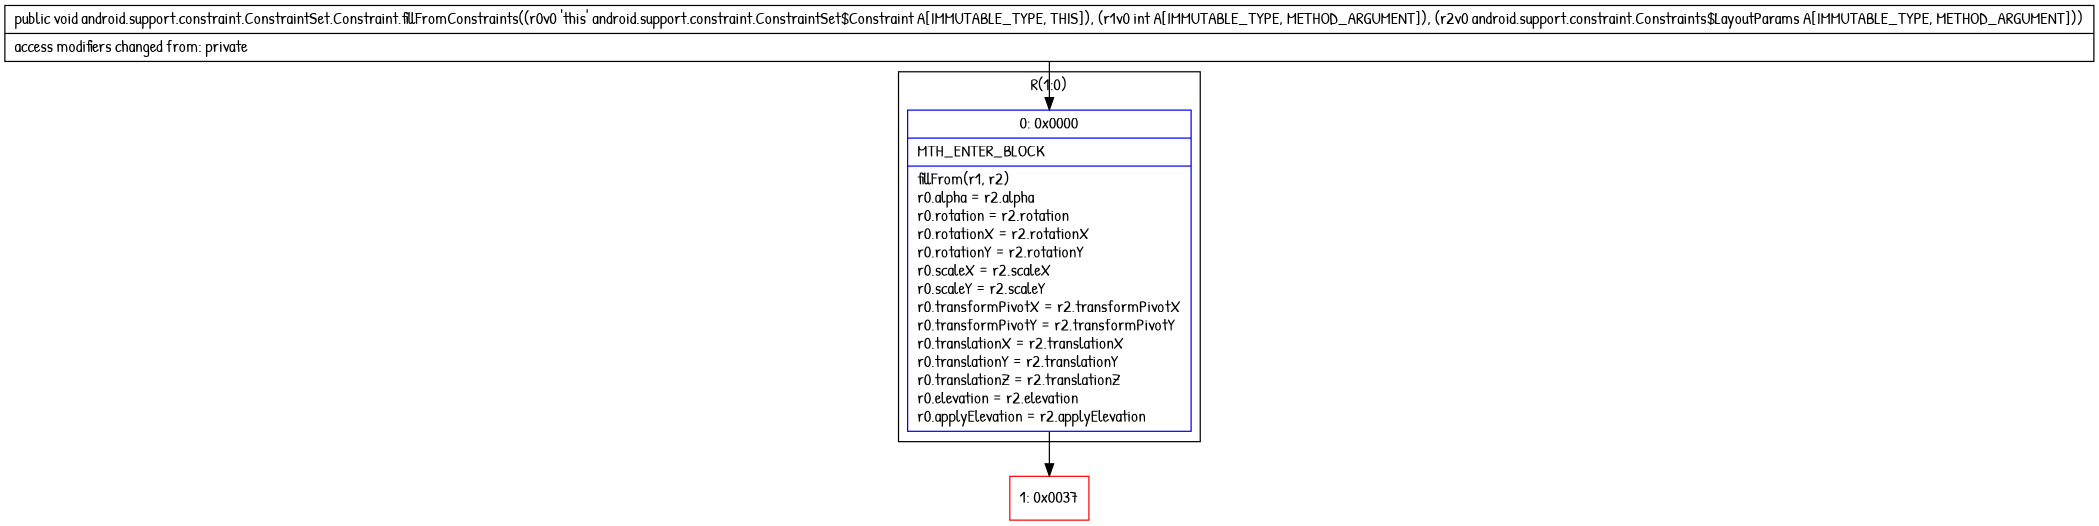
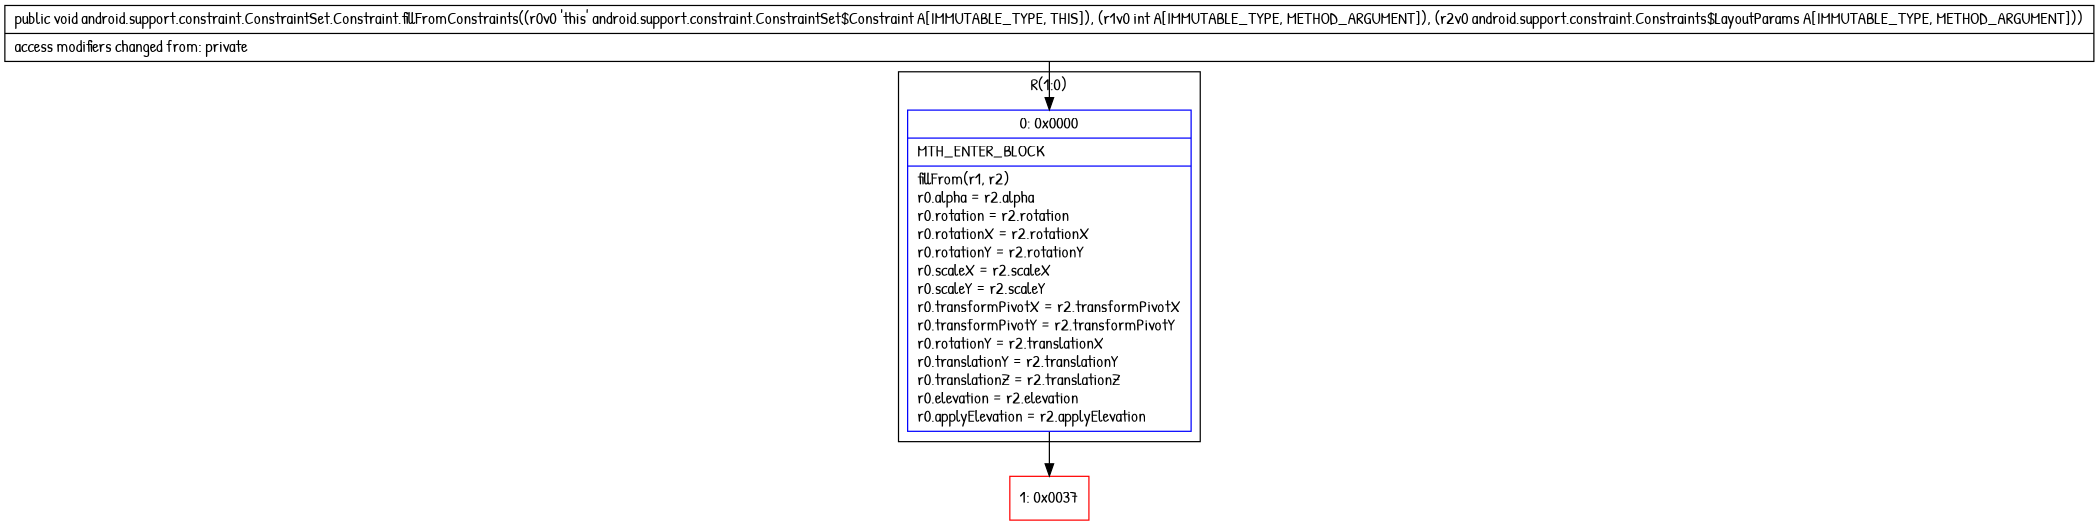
  digraph {
    fontname="Patrick Hand"
    node [shape=record fontname="Patrick Hand"]
    edge [fontname="Patrick Hand"]
-   n1 [color=blue label="{0\:\ 0x0000|MTH_ENTER_BLOCK\l|fillFrom(r1, r2)\lr0.alpha = r2.alpha\lr0.rotation = r2.rotation\lr0.rotationX = r2.rotationX\lr0.rotationY = r2.rotationY\lr0.scaleX = r2.scaleX\lr0.scaleY = r2.scaleY\lr0.transformPivotX = r2.transformPivotX\lr0.transformPivotY = r2.transformPivotY\lr0.translationX = r2.translationX\lr0.translationY = r2.translationY\lr0.translationZ = r2.translationZ\lr0.elevation = r2.elevation\lr0.applyElevation = r2.applyElevation\l}"]
+   n1 [color=blue label="{0\:\ 0x0000|MTH_ENTER_BLOCK\l|fillFrom(r1, r2)\lr0.alpha = r2.alpha\lr0.rotation = r2.rotation\lr0.rotationX = r2.rotationX\lr0.rotationY = r2.rotationY\lr0.scaleX = r2.scaleX\lr0.scaleY = r2.scaleY\lr0.transformPivotX = r2.transformPivotX\lr0.transformPivotY = r2.transformPivotY\lr0.rotationY = r2.translationX\lr0.translationY = r2.translationY\lr0.translationZ = r2.translationZ\lr0.elevation = r2.elevation\lr0.applyElevation = r2.applyElevation\l}"]
    n2 [color=red label="{1\:\ 0x0037}"]
    n3 [label="{public void android.support.constraint.ConstraintSet.Constraint.fillFromConstraints((r0v0 'this' android.support.constraint.ConstraintSet$Constraint A[IMMUTABLE_TYPE, THIS]), (r1v0 int A[IMMUTABLE_TYPE, METHOD_ARGUMENT]), (r2v0 android.support.constraint.Constraints$LayoutParams A[IMMUTABLE_TYPE, METHOD_ARGUMENT]))  | access modifiers changed from: private\l}"]
    subgraph cluster_1 {
      label="R(1:0)"
      n1
    }
    n1 -> n2
    n3 -> n1
  }
